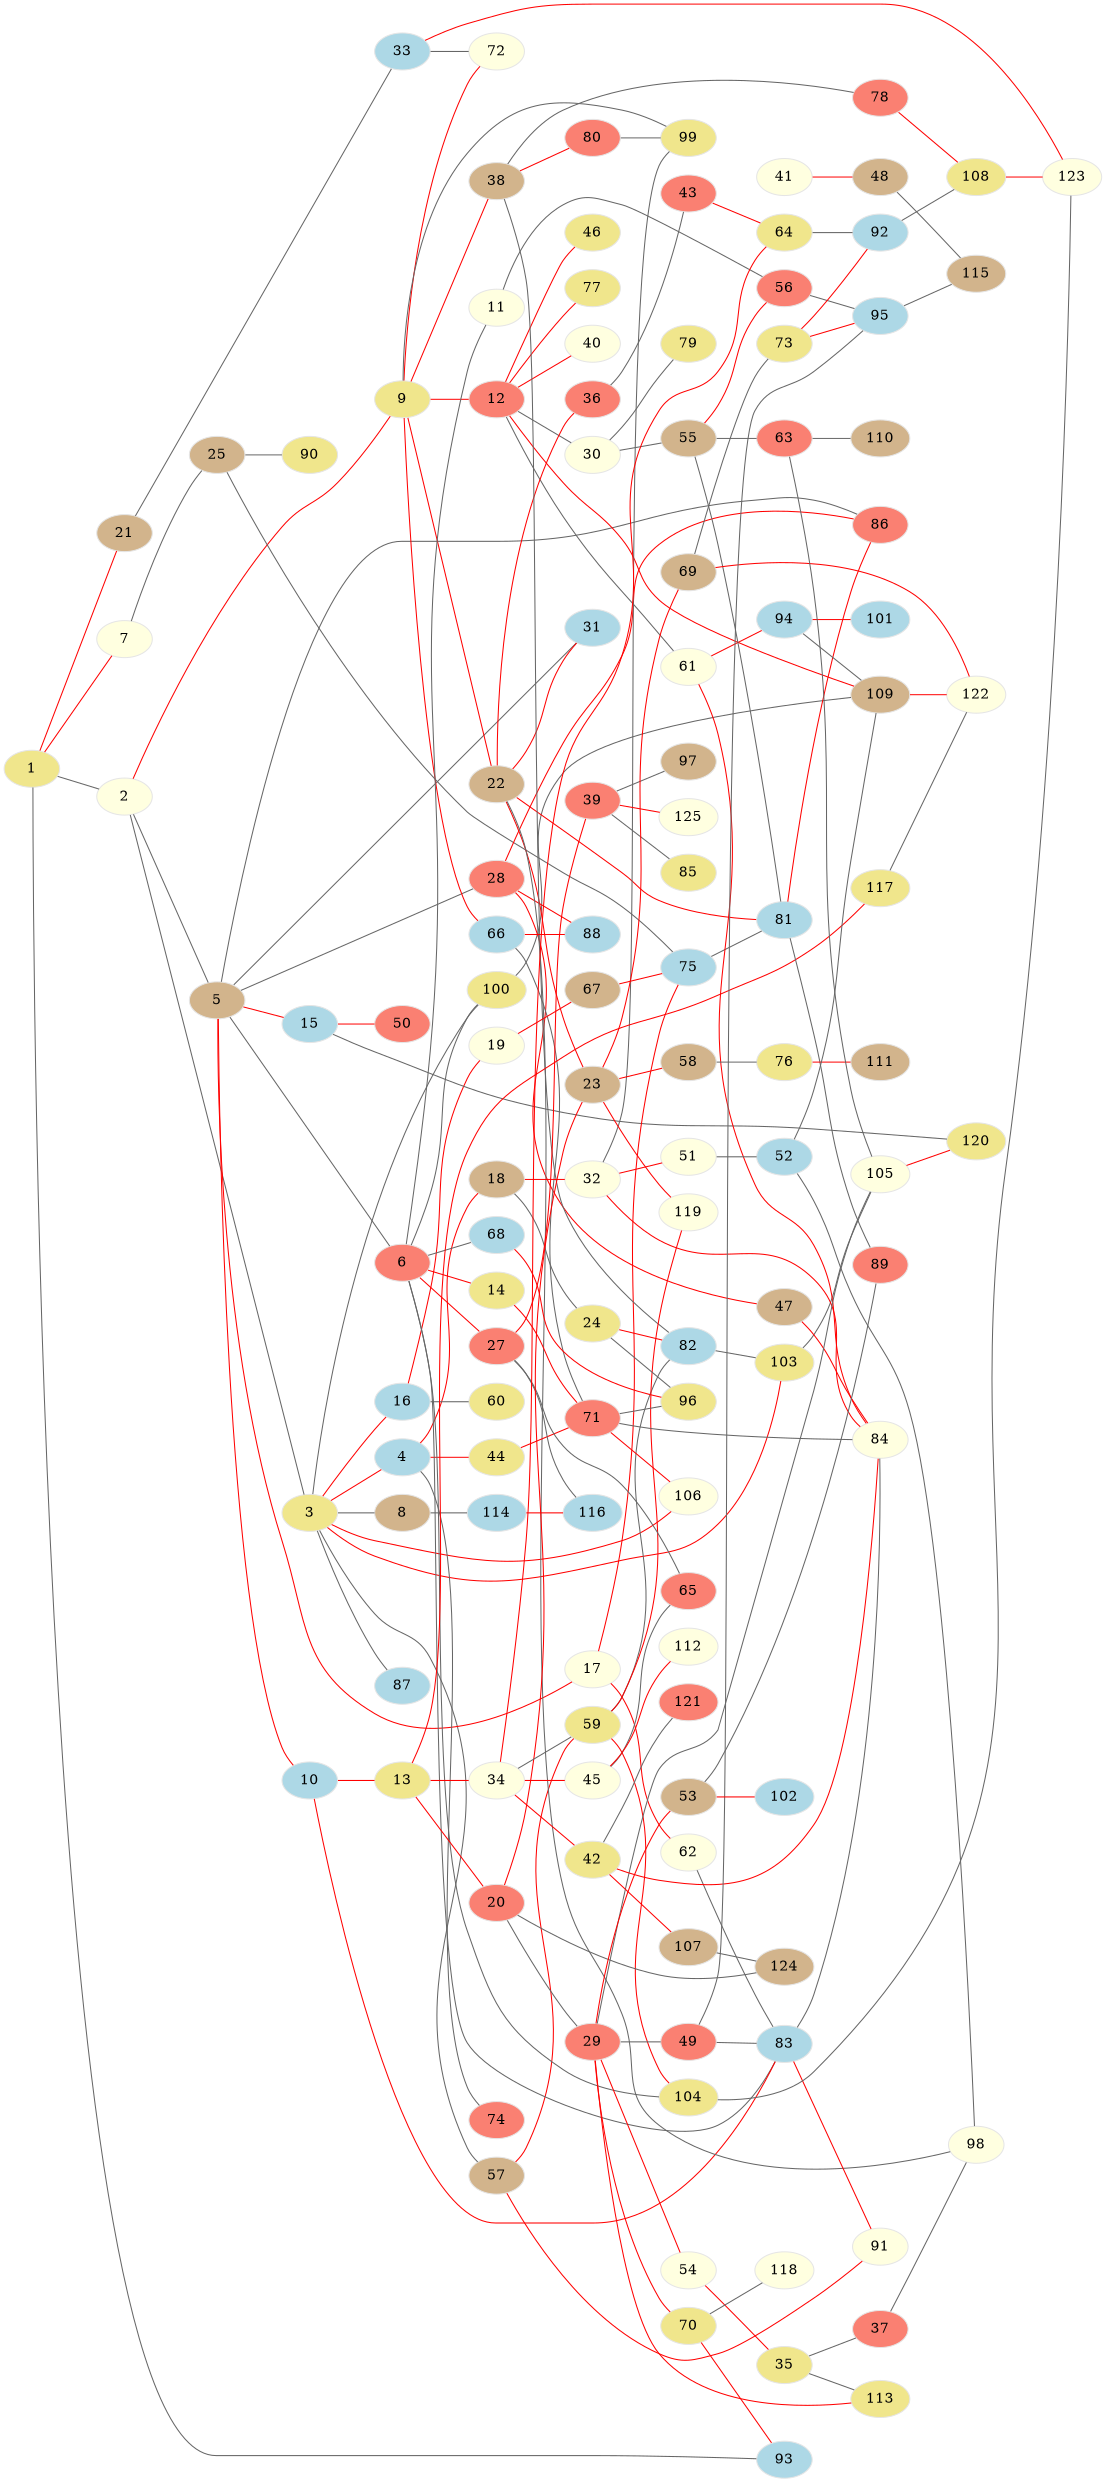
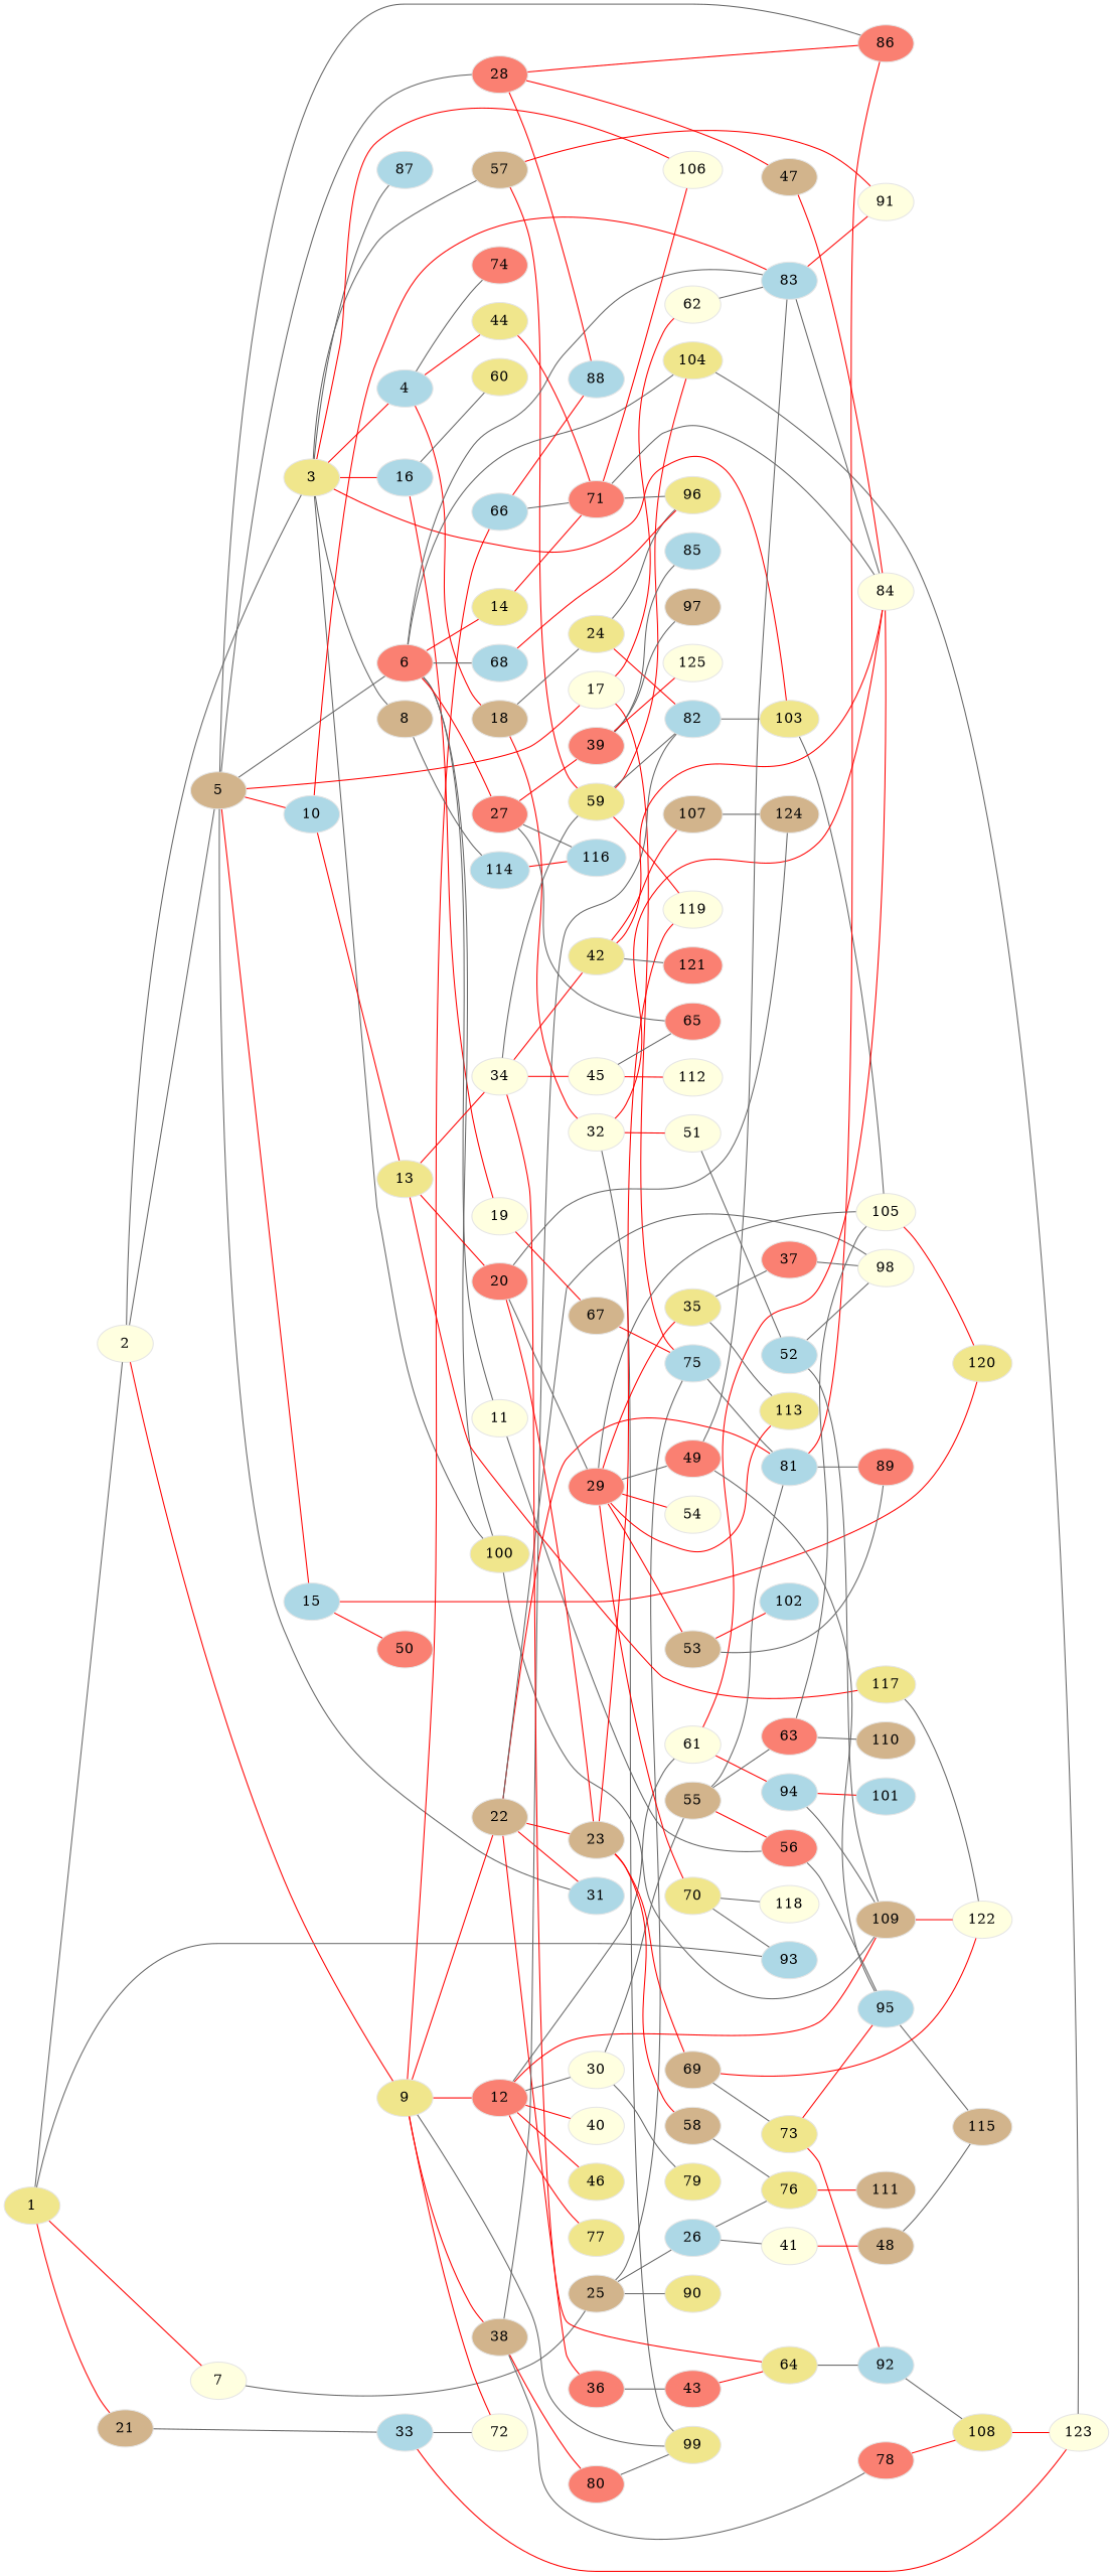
  graph {
    rankdir=LR
    node [color=gray90 fillcolor=khaki style=filled]
    edge [color=red]
    2 [fillcolor=lightyellow]
    1
    7 [fillcolor=lightyellow]
    21 [fillcolor=tan]
    93 [fillcolor=lightblue]
    3
    5 [fillcolor=tan]
    9
    25 [fillcolor=tan]
    33 [fillcolor=lightblue]
    4 [fillcolor=lightblue]
    8 [fillcolor=tan]
    16 [fillcolor=lightblue]
    57 [fillcolor=tan]
    87 [fillcolor=lightblue]
    100
    103
    106 [fillcolor=lightyellow]
    6 [fillcolor=salmon]
    10 [fillcolor=lightblue]
    15 [fillcolor=lightblue]
    17 [fillcolor=lightyellow]
    28 [fillcolor=salmon]
    31 [fillcolor=lightblue]
    86 [fillcolor=salmon]
    12 [fillcolor=salmon]
    22 [fillcolor=tan]
    38 [fillcolor=tan]
    66 [fillcolor=lightblue]
    72 [fillcolor=lightyellow]
    99
    18 [fillcolor=tan]
    44
    74 [fillcolor=salmon]
    114 [fillcolor=lightblue]
    19 [fillcolor=lightyellow]
    60
    59
    91 [fillcolor=lightyellow]
    109 [fillcolor=tan]
    105 [fillcolor=lightyellow]
    24
    32 [fillcolor=lightyellow]
    71 [fillcolor=salmon]
    11 [fillcolor=lightyellow]
    14
    27 [fillcolor=salmon]
    68 [fillcolor=lightblue]
    83 [fillcolor=lightblue]
    104
    13
    50 [fillcolor=salmon]
    120
    62 [fillcolor=lightyellow]
    75 [fillcolor=lightblue]
    47 [fillcolor=tan]
    88 [fillcolor=lightblue]
    56 [fillcolor=salmon]
    39 [fillcolor=salmon]
    65 [fillcolor=salmon]
    116 [fillcolor=lightblue]
    96
    84 [fillcolor=lightyellow]
    123 [fillcolor=lightyellow]
+   26 [fillcolor=lightblue]
    90
    30 [fillcolor=lightyellow]
    40 [fillcolor=lightyellow]
    46
    61 [fillcolor=lightyellow]
    77
    23 [fillcolor=tan]
    36 [fillcolor=salmon]
    81 [fillcolor=lightblue]
    98 [fillcolor=lightyellow]
    82 [fillcolor=lightblue]
    78 [fillcolor=salmon]
    80 [fillcolor=salmon]
    20 [fillcolor=salmon]
    34 [fillcolor=lightyellow]
    117
    95 [fillcolor=lightblue]
    55 [fillcolor=tan]
    79
    94 [fillcolor=lightblue]
    122 [fillcolor=lightyellow]
    29 [fillcolor=salmon]
    124 [fillcolor=tan]
    42
    45 [fillcolor=lightyellow]
    64
    67 [fillcolor=tan]
    51 [fillcolor=lightyellow]
    58 [fillcolor=tan]
    69 [fillcolor=tan]
    119 [fillcolor=lightyellow]
    35
    49 [fillcolor=salmon]
    53 [fillcolor=tan]
    54 [fillcolor=lightyellow]
    70
    113
    43 [fillcolor=salmon]
    89 [fillcolor=salmon]
    76
    73
    41 [fillcolor=lightyellow]
    48 [fillcolor=tan]
    111 [fillcolor=tan]
-   85
+   85 [fillcolor=lightblue]
    97 [fillcolor=tan]
    125 [fillcolor=lightyellow]
    37 [fillcolor=salmon]
    102 [fillcolor=lightblue]
    118 [fillcolor=lightyellow]
    63 [fillcolor=salmon]
    52 [fillcolor=lightblue]
    107 [fillcolor=tan]
    121 [fillcolor=salmon]
    112 [fillcolor=lightyellow]
    92 [fillcolor=lightblue]
    108
    115 [fillcolor=tan]
    110 [fillcolor=tan]
    101 [fillcolor=lightblue]
    2 -- 3 [color=gray40]
    2 -- 5 [color=gray40]
    2 -- 9
    1 -- 2 [color=gray40]
    1 -- 7
    1 -- 21
    1 -- 93 [color=gray40]
    7 -- 25 [color=gray40]
    21 -- 33 [color=gray40]
    3 -- 4
    3 -- 8 [color=gray40]
    3 -- 16
    3 -- 57 [color=gray40]
    3 -- 87 [color=gray40]
    3 -- 100 [color=gray40]
    3 -- 103
    3 -- 106
    5 -- 6 [color=gray40]
    5 -- 10
    5 -- 15
    5 -- 17
    5 -- 28 [color=gray40]
    5 -- 31 [color=gray40]
    5 -- 86 [color=gray40]
    9 -- 12
    9 -- 22
    9 -- 38
    9 -- 66
    9 -- 72
    9 -- 99 [color=gray40]
    25 -- 75 [color=gray40]
+   25 -- 26 [color=gray40]
    25 -- 90 [color=gray40]
    33 -- 72 [color=gray40]
    33 -- 123
    4 -- 18
    4 -- 44
    4 -- 74 [color=gray40]
    8 -- 114 [color=gray40]
    16 -- 19
    16 -- 60 [color=gray40]
    57 -- 59
    57 -- 91
    100 -- 109 [color=gray40]
    103 -- 105 [color=gray40]
    6 -- 100 [color=gray40]
    6 -- 11 [color=gray40]
    6 -- 14
    6 -- 27
    6 -- 68 [color=gray40]
    6 -- 83 [color=gray40]
    6 -- 104 [color=gray40]
    10 -- 83
    10 -- 13
    15 -- 50
-   15 -- 120 [color=gray40]
+   15 -- 120
    17 -- 62
    17 -- 75
    28 -- 86
    28 -- 47
    28 -- 88
    12 -- 109
    12 -- 30 [color=gray40]
    12 -- 40
    12 -- 46
    12 -- 61 [color=gray40]
    12 -- 77
    22 -- 31
    22 -- 23
    22 -- 36
    22 -- 81
    22 -- 98 [color=gray40]
    38 -- 82 [color=gray40]
    38 -- 78 [color=gray40]
    38 -- 80
    66 -- 71 [color=gray40]
    66 -- 88
    18 -- 24 [color=gray40]
    18 -- 32
    44 -- 71
    114 -- 116
    19 -- 67
    59 -- 104
    59 -- 82 [color=gray40]
    59 -- 119
    109 -- 122
    105 -- 120
    24 -- 96 [color=gray40]
    24 -- 82
    32 -- 99 [color=gray40]
    32 -- 84
    32 -- 51
    71 -- 106
    71 -- 96 [color=gray40]
    71 -- 84 [color=gray40]
    11 -- 56 [color=gray40]
    14 -- 71
    27 -- 39
    27 -- 65 [color=gray40]
    27 -- 116 [color=gray40]
    68 -- 96
    83 -- 91
    83 -- 84 [color=gray40]
    104 -- 123 [color=gray40]
    13 -- 20
    13 -- 34
    13 -- 117
    62 -- 83 [color=gray40]
    75 -- 81 [color=gray40]
    47 -- 84
    56 -- 95 [color=gray40]
    39 -- 85 [color=gray40]
    39 -- 97 [color=gray40]
    39 -- 125
+   26 -- 76 [color=gray40]
+   26 -- 41 [color=gray40]
    30 -- 55 [color=gray40]
    30 -- 79 [color=gray40]
    61 -- 84
    61 -- 94
    23 -- 58
    23 -- 69
    23 -- 119
    36 -- 43 [color=gray40]
    81 -- 86
    81 -- 89 [color=gray40]
    82 -- 103 [color=gray40]
    78 -- 108
    80 -- 99 [color=gray40]
    20 -- 23
    20 -- 29 [color=gray40]
    20 -- 124 [color=gray40]
    34 -- 59 [color=gray40]
    34 -- 42
    34 -- 45
    34 -- 64
    117 -- 122 [color=gray40]
    95 -- 115 [color=gray40]
    55 -- 56
    55 -- 81 [color=gray40]
    55 -- 63 [color=gray40]
    94 -- 109 [color=gray40]
    94 -- 101
    29 -- 105 [color=gray40]
-   54 -- 35
+   29 -- 35
    29 -- 49 [color=gray40]
    29 -- 53
    29 -- 54
    29 -- 70
    29 -- 113
    42 -- 84
    42 -- 107
    42 -- 121 [color=gray40]
    45 -- 65 [color=gray40]
    45 -- 112
    64 -- 92 [color=gray40]
    67 -- 75
    51 -- 52 [color=gray40]
    58 -- 76 [color=gray40]
    69 -- 122
    69 -- 73 [color=gray40]
    35 -- 113 [color=gray40]
    35 -- 37 [color=gray40]
    49 -- 83 [color=gray40]
    49 -- 95 [color=gray40]
    53 -- 89 [color=gray40]
    53 -- 102
-   70 -- 93
+   70 -- 93 [color=gray40]
    70 -- 118 [color=gray40]
    43 -- 64
    76 -- 111
    73 -- 95
    73 -- 92
    41 -- 48
    48 -- 115 [color=gray40]
    37 -- 98 [color=gray40]
    63 -- 105 [color=gray40]
    63 -- 110 [color=gray40]
    52 -- 109 [color=gray40]
    52 -- 98 [color=gray40]
    107 -- 124 [color=gray40]
    92 -- 108 [color=gray40]
    108 -- 123
  }
